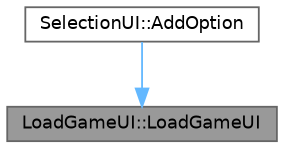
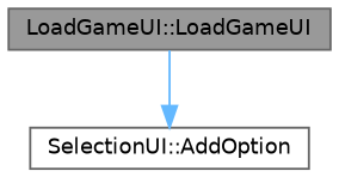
  digraph {
    rankdir=TB
    node [fontname=Helvetica fontsize=10 shape=box style=filled]
    n1 [color=gray40 fillcolor=grey60 fontcolor=black height=0.2 label="LoadGameUI::LoadGameUI" width=0.4]
    n2 [color=grey40 fillcolor=white height=0.2 label="SelectionUI::AddOption" width=0.4]
-   n2 -> n1 [color=steelblue1 fontname=Helvetica fontsize=10 labelfontname=Helvetica labelfontsize=10 style=solid]
+   n1 -> n2 [color=steelblue1 fontname=Helvetica fontsize=10 labelfontname=Helvetica labelfontsize=10 style=solid]
  }
